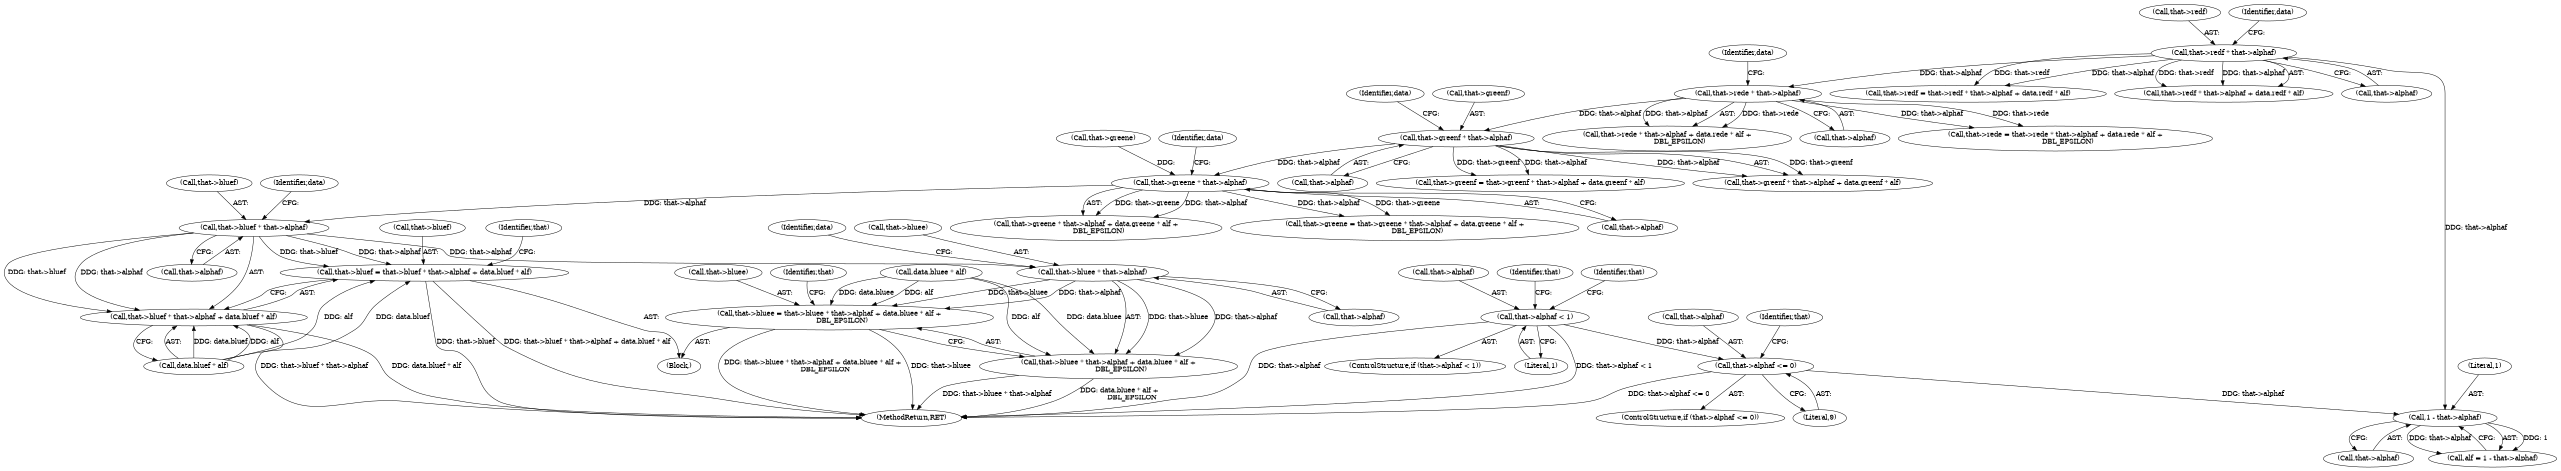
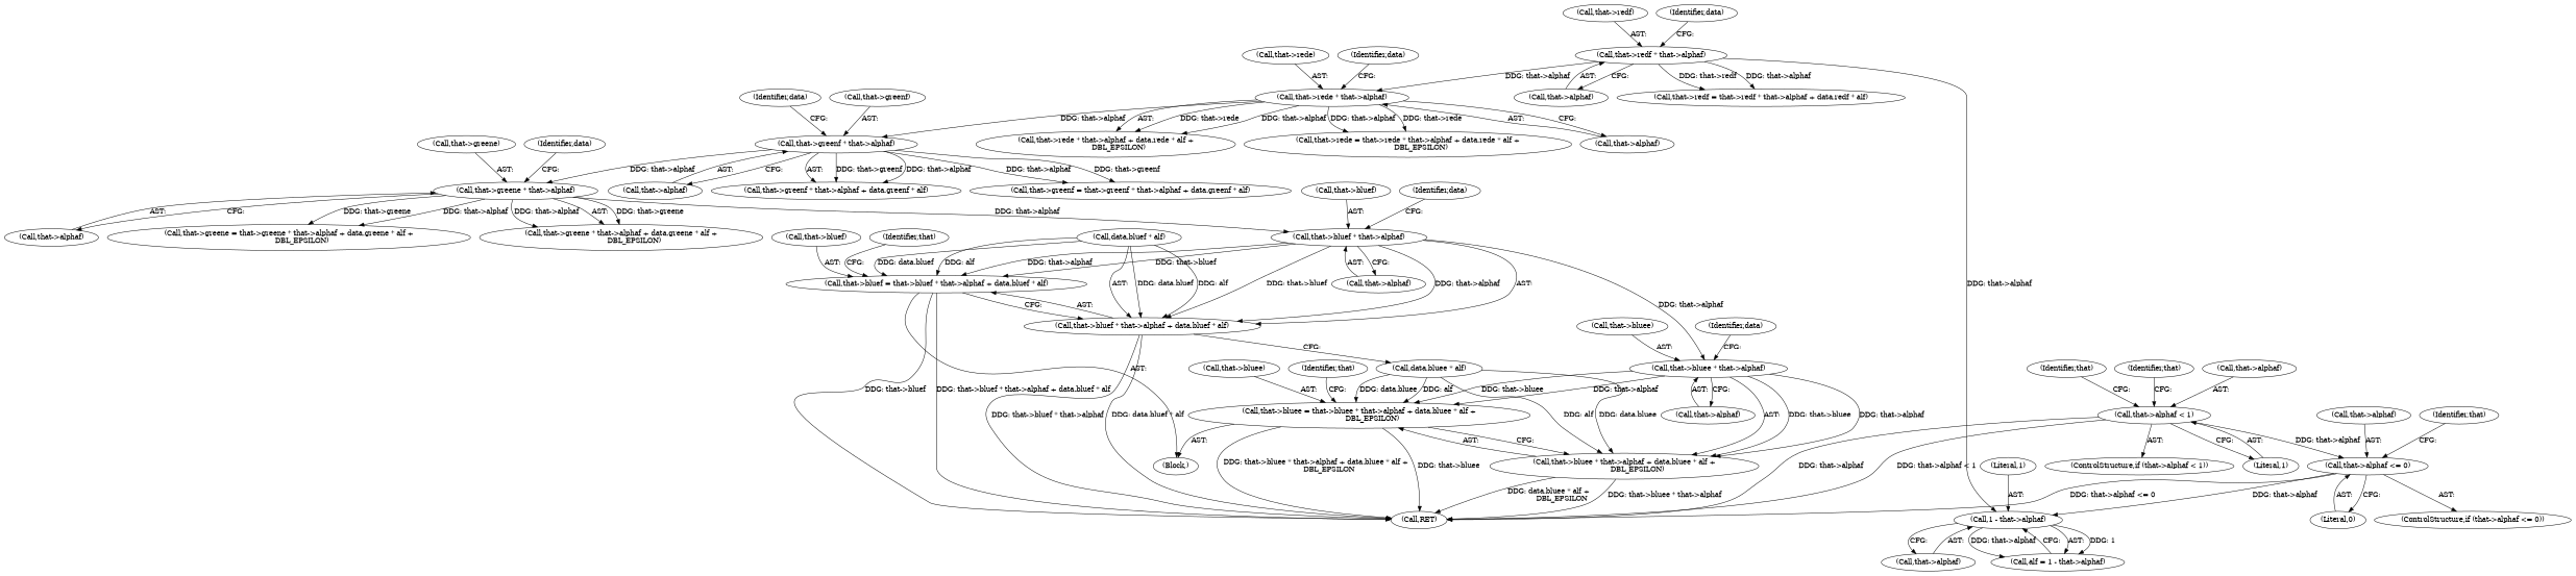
  digraph {
    n1 [label="(Call,that->bluef * that->alphaf)"]
    n2 [label="(Call,that->bluef = that->bluef * that->alphaf + data.bluef * alf)"]
    n3 [label="(Call,that->bluef * that->alphaf + data.bluef * alf)"]
    n4 [label="(Call,that->bluee * that->alphaf)"]
    n5 [label="(Call,that->alphaf)"]
-   n6 [label="(MethodReturn,RET)"]
+   n6 [label="(Call,RET)"]
    n7 [label="(Block,)"]
    n8 [label="(Call,data.bluef * alf)"]
    n9 [label="(Call,that->bluee = that->bluee * that->alphaf + data.bluee * alf +\n            DBL_EPSILON)"]
    n10 [label="(Call,that->bluee * that->alphaf + data.bluee * alf +\n            DBL_EPSILON)"]
    n11 [label="(Call,that->alphaf)"]
    n12 [label="(Call,that->greene * that->alphaf)"]
    n13 [label="(Call,that->greene * that->alphaf + data.greene * alf +\n            DBL_EPSILON)"]
    n14 [label="(Call,that->greene = that->greene * that->alphaf + data.greene * alf +\n            DBL_EPSILON)"]
    n15 [label="(Call,that->alphaf)"]
    n16 [label="(Call,that->greenf * that->alphaf)"]
    n17 [label="(Call,that->greenf = that->greenf * that->alphaf + data.greenf * alf)"]
    n18 [label="(Call,that->alphaf)"]
    n19 [label="(Call,that->greenf * that->alphaf + data.greenf * alf)"]
    n20 [label="(Call,that->rede * that->alphaf)"]
    n21 [label="(Call,that->alphaf)"]
    n22 [label="(Call,that->rede * that->alphaf + data.rede * alf +\n            DBL_EPSILON)"]
    n23 [label="(Call,that->rede = that->rede * that->alphaf + data.rede * alf +\n            DBL_EPSILON)"]
    n24 [label="(Call,that->redf * that->alphaf)"]
    n25 [label="(Call,that->redf = that->redf * that->alphaf + data.redf * alf)"]
-   n26 [label="(Call,that->redf * that->alphaf + data.redf * alf)"]
    n27 [label="(Call,that->alphaf)"]
    n28 [label="(Call,1 - that->alphaf)"]
    n29 [label="(Call,that->alphaf)"]
    n30 [label="(Call,alf = 1 - that->alphaf)"]
    n31 [label="(Call,that->alphaf <= 0)"]
-   n32 [label="(Literal,9)"]
+   n32 [label="(Literal,0)"]
    n33 [label="(ControlStructure,if (that->alphaf <= 0))"]
    n34 [label="(Call,that->alphaf < 1)"]
    n35 [label="(ControlStructure,if (that->alphaf < 1))"]
    n36 [label="(Literal,1)"]
    n37 [label="(Identifier,data)"]
    n38 [label="(Literal,1)"]
    n39 [label="(Call,that->alphaf)"]
    n40 [label="(Identifier,data)"]
    n41 [label="(Call,that->bluef)"]
    n42 [label="(Call,that->bluee)"]
    n43 [label="(Call,that->alphaf)"]
    n44 [label="(Call,that->bluee)"]
    n45 [label="(Call,that->greene)"]
    n46 [label="(Identifier,that)"]
    n47 [label="(Identifier,data)"]
+   n48 [label="(Call,that->rede)"]
    n49 [label="(Identifier,that)"]
    n50 [label="(Call,that->redf)"]
    n51 [label="(Call,that->greenf)"]
    n52 [label="(Identifier,that)"]
    n53 [label="(Identifier,data)"]
    n54 [label="(Identifier,data)"]
    n55 [label="(Call,data.bluee * alf)"]
    n56 [label="(Identifier,that)"]
    n57 [label="(Identifier,that)"]
    n58 [label="(Call,that->bluef)"]
    n59 [label="(Identifier,data)"]
    n1 -> n2 [label="DDG: that->bluef"]
    n1 -> n2 [label="DDG: that->alphaf"]
    n1 -> n3 [label="AST: "]
    n1 -> n3 [label="DDG: that->bluef"]
    n1 -> n3 [label="DDG: that->alphaf"]
    n1 -> n4 [label="DDG: that->alphaf"]
    n1 -> n5 [label="CFG: "]
    n2 -> n3 [label="CFG: "]
    n2 -> n6 [label="DDG: that->bluef"]
    n2 -> n6 [label="DDG: that->bluef * that->alphaf + data.bluef * alf"]
    n2 -> n7 [label="AST: "]
    n3 -> n2 [label="AST: "]
    n3 -> n6 [label="DDG: data.bluef * alf"]
    n3 -> n6 [label="DDG: that->bluef * that->alphaf"]
-   n3 -> n8 [label="CFG: "]
+   n3 -> n55 [label="CFG: "]
    n4 -> n9 [label="DDG: that->bluee"]
    n4 -> n9 [label="DDG: that->alphaf"]
    n4 -> n10 [label="AST: "]
    n4 -> n10 [label="DDG: that->bluee"]
    n4 -> n10 [label="DDG: that->alphaf"]
    n4 -> n11 [label="CFG: "]
    n5 -> n1 [label="AST: "]
    n8 -> n2 [label="DDG: data.bluef"]
    n8 -> n2 [label="DDG: alf"]
    n8 -> n3 [label="AST: "]
    n8 -> n3 [label="DDG: data.bluef"]
    n8 -> n3 [label="DDG: alf"]
    n9 -> n6 [label="DDG: that->bluee * that->alphaf + data.bluee * alf +\n            DBL_EPSILON"]
    n9 -> n6 [label="DDG: that->bluee"]
    n9 -> n7 [label="AST: "]
    n9 -> n10 [label="CFG: "]
    n10 -> n6 [label="DDG: data.bluee * alf +\n            DBL_EPSILON"]
    n10 -> n6 [label="DDG: that->bluee * that->alphaf"]
    n10 -> n9 [label="AST: "]
    n11 -> n4 [label="AST: "]
    n12 -> n1 [label="DDG: that->alphaf"]
    n12 -> n13 [label="AST: "]
    n12 -> n13 [label="DDG: that->greene"]
    n12 -> n13 [label="DDG: that->alphaf"]
    n12 -> n14 [label="DDG: that->greene"]
    n12 -> n14 [label="DDG: that->alphaf"]
    n12 -> n15 [label="CFG: "]
    n15 -> n12 [label="AST: "]
    n16 -> n12 [label="DDG: that->alphaf"]
    n16 -> n17 [label="DDG: that->greenf"]
    n16 -> n17 [label="DDG: that->alphaf"]
    n16 -> n18 [label="CFG: "]
    n16 -> n19 [label="AST: "]
    n16 -> n19 [label="DDG: that->greenf"]
    n16 -> n19 [label="DDG: that->alphaf"]
    n18 -> n16 [label="AST: "]
    n20 -> n16 [label="DDG: that->alphaf"]
    n20 -> n21 [label="CFG: "]
    n20 -> n22 [label="AST: "]
    n20 -> n22 [label="DDG: that->rede"]
    n20 -> n22 [label="DDG: that->alphaf"]
    n20 -> n23 [label="DDG: that->rede"]
    n20 -> n23 [label="DDG: that->alphaf"]
    n21 -> n20 [label="AST: "]
    n24 -> n20 [label="DDG: that->alphaf"]
    n24 -> n25 [label="DDG: that->redf"]
    n24 -> n25 [label="DDG: that->alphaf"]
-   n24 -> n26 [label="AST: "]
-   n24 -> n26 [label="DDG: that->redf"]
-   n24 -> n26 [label="DDG: that->alphaf"]
    n24 -> n27 [label="CFG: "]
    n24 -> n28 [label="DDG: that->alphaf"]
    n27 -> n24 [label="AST: "]
    n28 -> n29 [label="CFG: "]
    n28 -> n30 [label="AST: "]
    n28 -> n30 [label="DDG: 1"]
    n28 -> n30 [label="DDG: that->alphaf"]
    n29 -> n28 [label="AST: "]
    n30 -> n28 [label="CFG: "]
    n31 -> n6 [label="DDG: that->alphaf <= 0"]
    n31 -> n28 [label="DDG: that->alphaf"]
    n31 -> n32 [label="CFG: "]
    n31 -> n33 [label="AST: "]
    n32 -> n31 [label="AST: "]
    n34 -> n6 [label="DDG: that->alphaf"]
    n34 -> n6 [label="DDG: that->alphaf < 1"]
    n34 -> n31 [label="DDG: that->alphaf"]
    n34 -> n35 [label="AST: "]
    n34 -> n36 [label="CFG: "]
    n36 -> n34 [label="AST: "]
    n37 -> n16 [label="CFG: "]
    n38 -> n28 [label="AST: "]
    n39 -> n31 [label="AST: "]
    n40 -> n4 [label="CFG: "]
    n41 -> n1 [label="AST: "]
    n42 -> n9 [label="AST: "]
    n43 -> n34 [label="AST: "]
    n44 -> n4 [label="AST: "]
-   n45 -> n12 [label="DDG: "]
+   n45 -> n12 [label="AST: "]
    n46 -> n34 [label="CFG: "]
    n47 -> n1 [label="CFG: "]
+   n48 -> n20 [label="AST: "]
    n49 -> n2 [label="CFG: "]
    n50 -> n24 [label="AST: "]
    n51 -> n16 [label="AST: "]
    n52 -> n9 [label="CFG: "]
    n53 -> n24 [label="CFG: "]
    n54 -> n12 [label="CFG: "]
    n55 -> n9 [label="DDG: data.bluee"]
    n55 -> n9 [label="DDG: alf"]
    n55 -> n10 [label="DDG: data.bluee"]
    n55 -> n10 [label="DDG: alf"]
    n56 -> n34 [label="CFG: "]
    n57 -> n31 [label="CFG: "]
    n58 -> n2 [label="AST: "]
    n59 -> n20 [label="CFG: "]
  }
